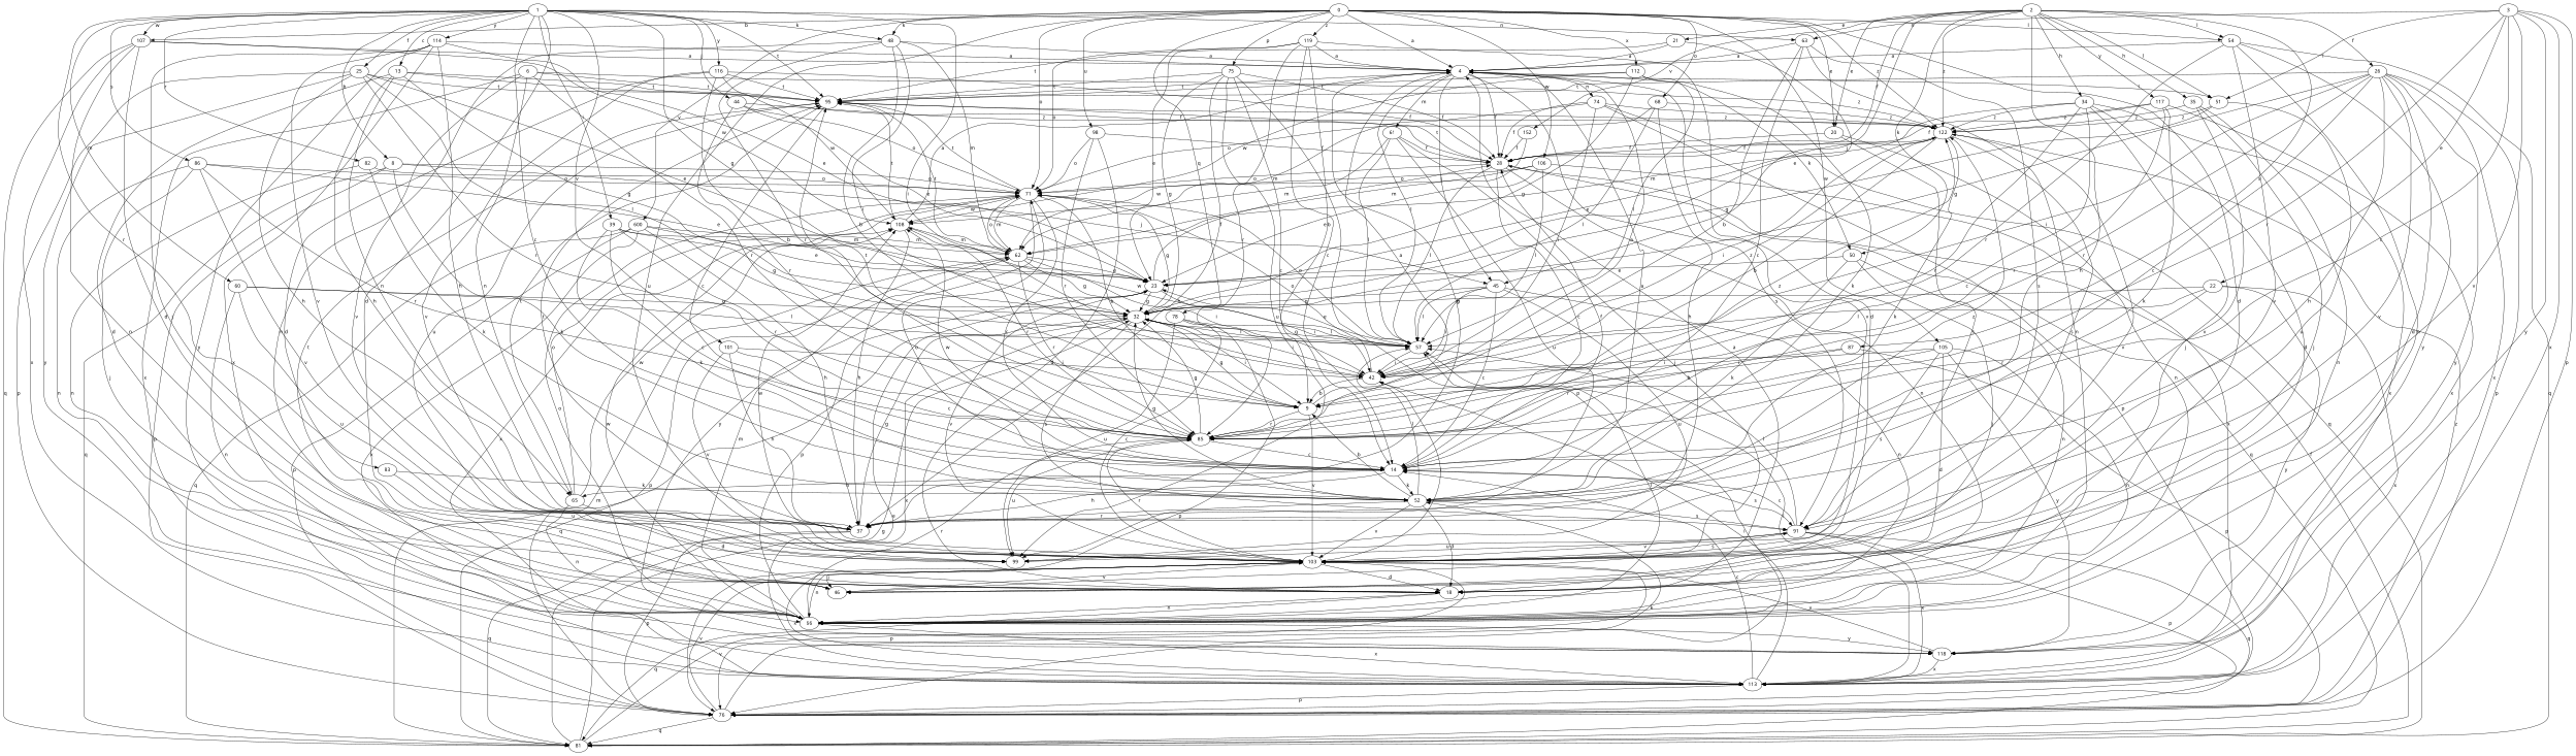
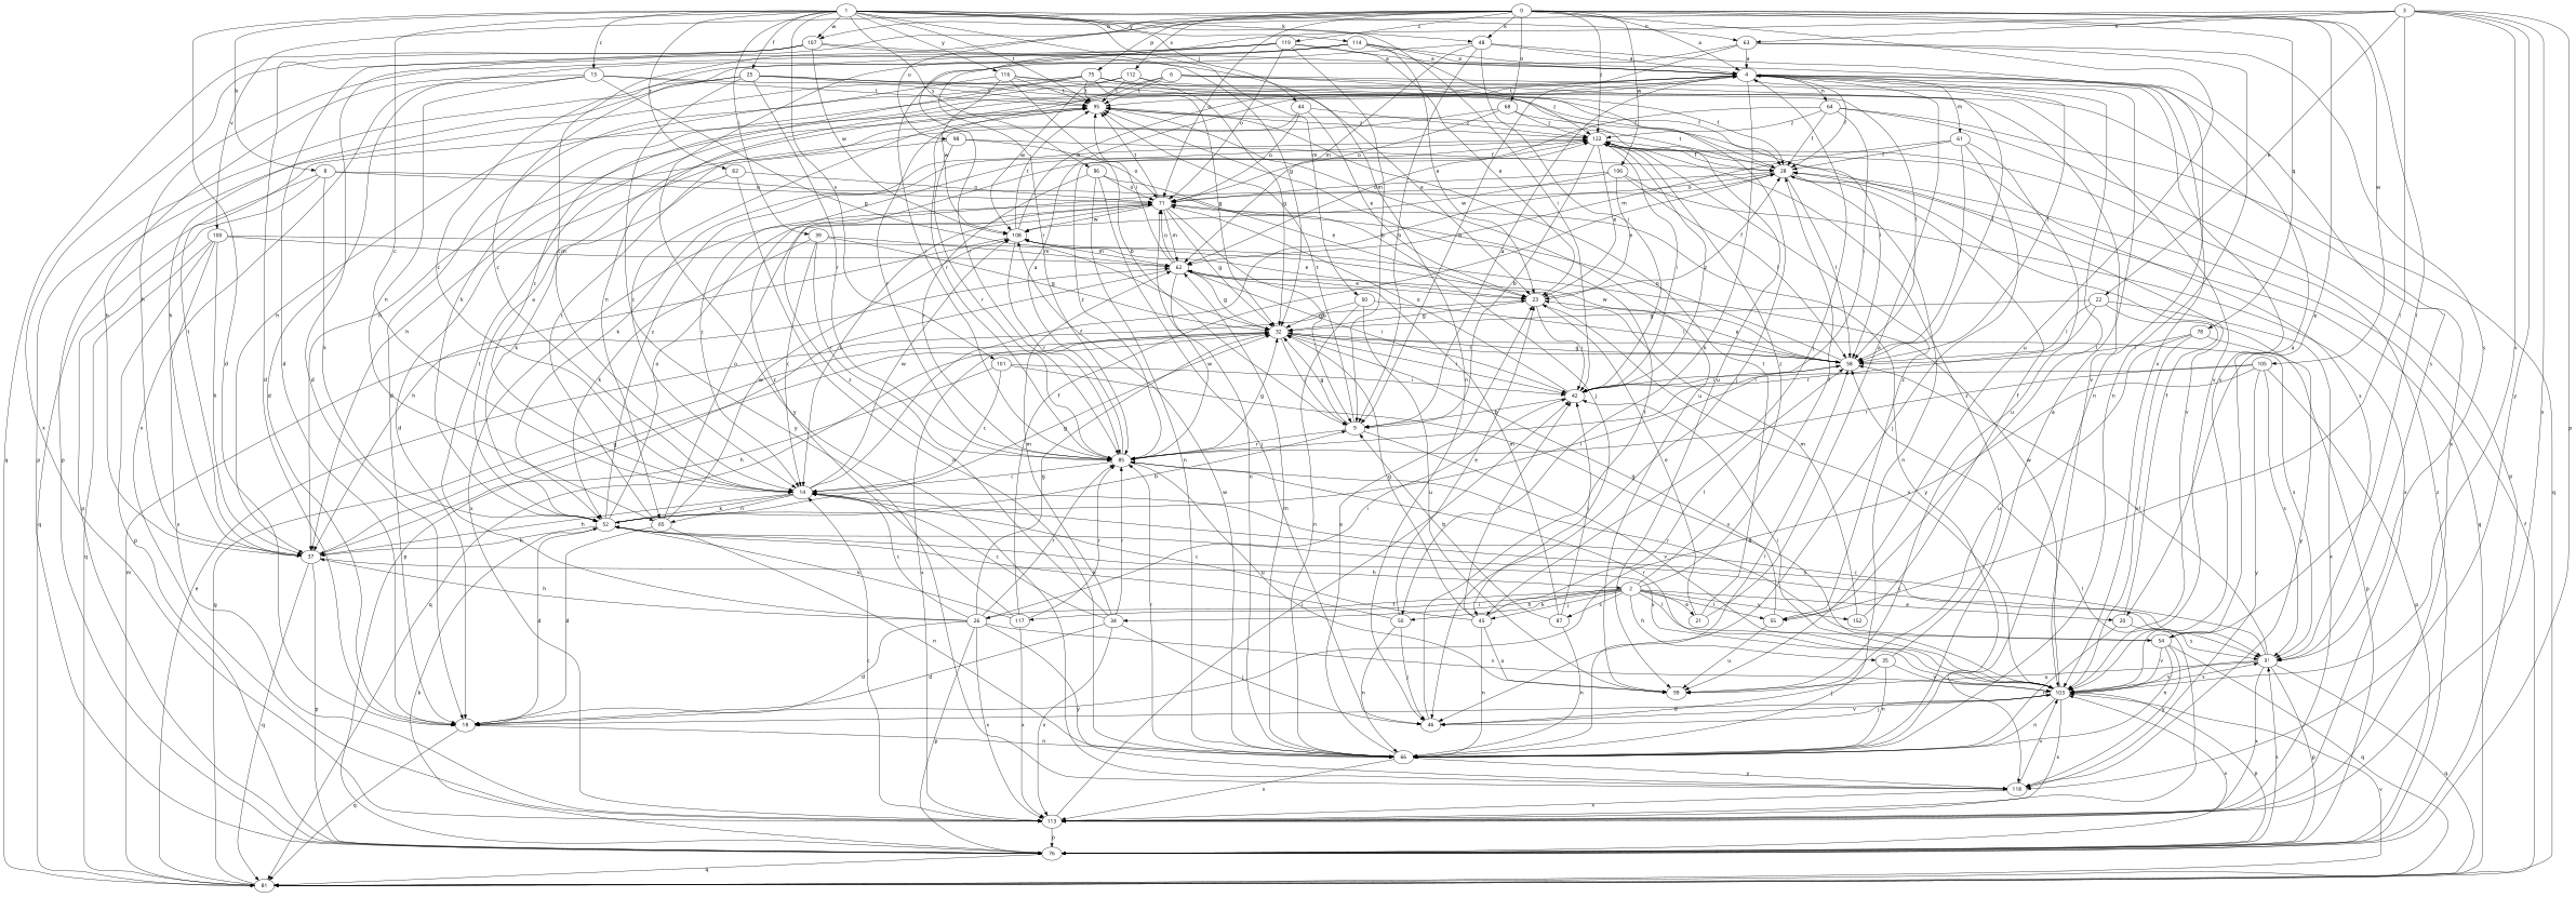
  strict digraph {
    fontname="Noto Sans"
    node [fontname="Noto Sans"]
    edge [fontname="Noto Sans"]
    0
    4
    18
    20
    48
    54
    68
    71
    75
    78
    98
    99
-   100 [label=600]
+   100
    105
    106
    112
    119
    122
    107
    95
    28
    37
    45
    50
-   55 [label=51]
+   55
    103
-   57
+   57 [label=58]
    61
-   64 [label=74]
+   64
    91
    6
    85
    113
    65
    81
    66
    42
    9
    62
    118
    14
    32
    108
    76
    23
    52
    1
    8
    13
    25
    39
    44
    60
    63
    82
-   83
    86
    101
    114
    116
    46
    2
    21
    26
    34
    35
    87
    n68 [label=152]
    117
    3
    22
    0 -> 4 [label=a]
    0 -> 18 [label=d]
    0 -> 20 [label=e]
    0 -> 48 [label=k]
    0 -> 54 [label=l]
    0 -> 68 [label=o]
    0 -> 71 [label=o]
    0 -> 75 [label=p]
    0 -> 78 [label=q]
    0 -> 98 [label=u]
    0 -> 99 [label=u]
    0 -> 100 [label=v]
    0 -> 105 [label=w]
    0 -> 106 [label=w]
    0 -> 112 [label=x]
    0 -> 119 [label=z]
    0 -> 122 [label=z]
    0 -> 107 [label=b]
    4 -> 95 [label=t]
    4 -> 28 [label=f]
    4 -> 37 [label=h]
    4 -> 45 [label=j]
    4 -> 50 [label=k]
    4 -> 55 [label=l]
    4 -> 103 [label=v]
    4 -> 57 [label=l]
    4 -> 61 [label=m]
    4 -> 64 [label=n]
    4 -> 91 [label=s]
    18 -> 81 [label=q]
    18 -> 66 [label=n]
    20 -> 28 [label=f]
    20 -> 91 [label=s]
    20 -> 66 [label=n]
    48 -> 4 [label=a]
    48 -> 85 [label=r]
    48 -> 66 [label=n]
    48 -> 42 [label=i]
    48 -> 9 [label=b]
    48 -> 62 [label=m]
    54 -> 4 [label=a]
    54 -> 103 [label=v]
    54 -> 85 [label=r]
    54 -> 81 [label=q]
    54 -> 66 [label=n]
    54 -> 118 [label=y]
    68 -> 71 [label=o]
    68 -> 122 [label=z]
    68 -> 37 [label=h]
    68 -> 57 [label=l]
    71 -> 95 [label=t]
    71 -> 113 [label=x]
    71 -> 9 [label=b]
    71 -> 62 [label=m]
    71 -> 118 [label=y]
    71 -> 14 [label=c]
    71 -> 32 [label=g]
    71 -> 108 [label=w]
    75 -> 99 [label=u]
    75 -> 95 [label=t]
    75 -> 28 [label=f]
    75 -> 37 [label=h]
    75 -> 14 [label=c]
    75 -> 32 [label=g]
    75 -> 76 [label=p]
    78 -> 99 [label=u]
-   78 -> 103 [label=c]
+   78 -> 103 [label=v]
    78 -> 57 [label=l]
    78 -> 76 [label=p]
    98 -> 18 [label=d]
    98 -> 71 [label=o]
    98 -> 28 [label=f]
    98 -> 85 [label=r]
    100 -> 37 [label=h]
    100 -> 113 [label=x]
    100 -> 81 [label=q]
    100 -> 62 [label=m]
    100 -> 76 [label=p]
    100 -> 23 [label=e]
    105 -> 18 [label=d]
    105 -> 91 [label=s]
    105 -> 85 [label=r]
    105 -> 42 [label=i]
    105 -> 118 [label=y]
    105 -> 76 [label=p]
    106 -> 71 [label=o]
    106 -> 57 [label=l]
    106 -> 113 [label=x]
    106 -> 108 [label=w]
    106 -> 23 [label=e]
    112 -> 95 [label=t]
    112 -> 57 [label=l]
    112 -> 32 [label=g]
    112 -> 108 [label=w]
    112 -> 52 [label=k]
    119 -> 4 [label=a]
    119 -> 18 [label=d]
    119 -> 71 [label=o]
    119 -> 85 [label=r]
    119 -> 9 [label=b]
    119 -> 14 [label=c]
    119 -> 23 [label=e]
    122 -> 28 [label=f]
    122 -> 103 [label=v]
    122 -> 91 [label=s]
    122 -> 42 [label=i]
    122 -> 9 [label=b]
    122 -> 23 [label=e]
    122 -> 52 [label=k]
    107 -> 4 [label=a]
    107 -> 18 [label=d]
    107 -> 113 [label=x]
    107 -> 81 [label=q]
-   107 -> 66 [label=n]
+   107 -> 46 [label=n]
    107 -> 108 [label=w]
    95 -> 99 [label=u]
    95 -> 122 [label=z]
    95 -> 14 [label=c]
    28 -> 71 [label=o]
    28 -> 95 [label=t]
    28 -> 57 [label=l]
    28 -> 81 [label=q]
    28 -> 66 [label=n]
    28 -> 14 [label=c]
    37 -> 95 [label=t]
    37 -> 81 [label=q]
    37 -> 32 [label=g]
    37 -> 76 [label=p]
    45 -> 99 [label=u]
    45 -> 57 [label=l]
    45 -> 66 [label=n]
    45 -> 42 [label=i]
    45 -> 14 [label=c]
    45 -> 32 [label=g]
    50 -> 66 [label=n]
    50 -> 23 [label=e]
    50 -> 52 [label=k]
    50 -> 46 [label=j]
    55 -> 99 [label=u]
    55 -> 122 [label=z]
    55 -> 32 [label=g]
    103 -> 18 [label=d]
    103 -> 91 [label=s]
    103 -> 85 [label=r]
    103 -> 113 [label=x]
    103 -> 66 [label=n]
    103 -> 42 [label=i]
    103 -> 108 [label=w]
    103 -> 76 [label=p]
    103 -> 46 [label=j]
    57 -> 71 [label=o]
    57 -> 42 [label=i]
    57 -> 32 [label=g]
    57 -> 108 [label=w]
    57 -> 23 [label=e]
    61 -> 99 [label=u]
    61 -> 28 [label=f]
    61 -> 57 [label=l]
    61 -> 62 [label=m]
    61 -> 46 [label=j]
    64 -> 122 [label=z]
    64 -> 28 [label=f]
    64 -> 81 [label=q]
    64 -> 42 [label=i]
    64 -> 62 [label=m]
    64 -> 76 [label=p]
    91 -> 99 [label=u]
    91 -> 103 [label=v]
    91 -> 57 [label=l]
    91 -> 113 [label=x]
    91 -> 81 [label=q]
    91 -> 14 [label=c]
    91 -> 76 [label=p]
    6 -> 122 [label=z]
    6 -> 95 [label=t]
    6 -> 103 [label=v]
    6 -> 85 [label=r]
    6 -> 113 [label=x]
    6 -> 65 [label=n]
    85 -> 4 [label=a]
    85 -> 99 [label=u]
    85 -> 122 [label=z]
    85 -> 14 [label=c]
    85 -> 32 [label=g]
    113 -> 57 [label=l]
    113 -> 42 [label=i]
    113 -> 14 [label=c]
    113 -> 76 [label=p]
    65 -> 18 [label=d]
    65 -> 71 [label=o]
    65 -> 95 [label=t]
    65 -> 66 [label=n]
    65 -> 108 [label=w]
    81 -> 28 [label=f]
    81 -> 103 [label=v]
    81 -> 62 [label=m]
    81 -> 32 [label=g]
    81 -> 23 [label=e]
    66 -> 4 [label=a]
    66 -> 71 [label=o]
    66 -> 57 [label=l]
    66 -> 85 [label=r]
    66 -> 113 [label=x]
    66 -> 62 [label=m]
    66 -> 118 [label=y]
    66 -> 108 [label=w]
-   66 -> 23 [label=p]
+   66 -> 23 [label=e]
    42 -> 71 [label=o]
    42 -> 122 [label=z]
    42 -> 9 [label=b]
    9 -> 4 [label=a]
    9 -> 95 [label=t]
    9 -> 103 [label=v]
    9 -> 85 [label=r]
    9 -> 32 [label=g]
    62 -> 71 [label=o]
-   62 -> 95 [label=t]
-   62 -> 85 [label=r]
+   62 -> 95 [label=i]
+   62 -> 85 [label=w]
    62 -> 42 [label=i]
    62 -> 32 [label=g]
    62 -> 76 [label=p]
    62 -> 23 [label=e]
    118 -> 103 [label=v]
    118 -> 113 [label=x]
    14 -> 28 [label=f]
    14 -> 37 [label=h]
    14 -> 91 [label=s]
    14 -> 65 [label=n]
    14 -> 108 [label=w]
    14 -> 52 [label=k]
    32 -> 57 [label=l]
    32 -> 91 [label=s]
    32 -> 113 [label=x]
    32 -> 81 [label=q]
    32 -> 42 [label=i]
    32 -> 9 [label=i]
    108 -> 4 [label=a]
    108 -> 95 [label=t]
    108 -> 37 [label=h]
    108 -> 85 [label=r]
    108 -> 62 [label=m]
    76 -> 122 [label=z]
    76 -> 103 [label=v]
+   76 -> 91 [label=s]
    76 -> 81 [label=q]
    76 -> 52 [label=k]
    23 -> 28 [label=f]
    23 -> 103 [label=v]
    23 -> 42 [label=i]
    23 -> 32 [label=g]
    52 -> 4 [label=a]
    52 -> 18 [label=d]
    52 -> 71 [label=o]
    52 -> 122 [label=z]
-   52 -> 37 [label=r]
+   52 -> 37 [label=h]
    52 -> 103 [label=v]
    52 -> 57 [label=l]
    52 -> 91 [label=s]
    52 -> 9 [label=b]
    52 -> 32 [label=g]
    1 -> 18 [label=d]
    1 -> 48 [label=k]
    1 -> 107 [label=w]
    1 -> 95 [label=t]
    1 -> 42 [label=i]
    1 -> 14 [label=c]
    1 -> 32 [label=g]
    1 -> 8 [label=b]
    1 -> 13 [label=c]
    1 -> 25 [label=f]
    1 -> 39 [label=i]
    1 -> 44 [label=j]
    1 -> 60 [label=m]
    1 -> 63 [label=n]
    1 -> 82 [label=r]
-   1 -> 83 [label=r]
    1 -> 86 [label=s]
    1 -> 101 [label=v]
    1 -> 114 [label=y]
    1 -> 116 [label=y]
    8 -> 71 [label=o]
    8 -> 45 [label=j]
    8 -> 81 [label=q]
    8 -> 76 [label=p]
    8 -> 52 [label=k]
    13 -> 18 [label=d]
    13 -> 95 [label=t]
    13 -> 28 [label=f]
    13 -> 37 [label=h]
    13 -> 65 [label=n]
    13 -> 32 [label=g]
    25 -> 95 [label=t]
    25 -> 37 [label=h]
    25 -> 57 [label=l]
    25 -> 85 [label=r]
    25 -> 118 [label=y]
    25 -> 76 [label=p]
    25 -> 23 [label=e]
    39 -> 85 [label=r]
    39 -> 62 [label=m]
    39 -> 14 [label=c]
    39 -> 32 [label=g]
    39 -> 52 [label=k]
    44 -> 71 [label=o]
    44 -> 122 [label=z]
    44 -> 85 [label=r]
    44 -> 23 [label=e]
    60 -> 99 [label=u]
    60 -> 57 [label=l]
    60 -> 66 [label=n]
    60 -> 32 [label=g]
    63 -> 4 [label=a]
    63 -> 91 [label=s]
    63 -> 66 [label=n]
    63 -> 9 [label=b]
    63 -> 14 [label=c]
    82 -> 71 [label=o]
    82 -> 66 [label=n]
    82 -> 52 [label=k]
-   83 -> 99 [label=u]
-   83 -> 52 [label=k]
    86 -> 71 [label=o]
-   86 -> 103 [label=v]
    86 -> 85 [label=r]
    86 -> 66 [label=n]
    86 -> 23 [label=e]
    86 -> 46 [label=j]
    101 -> 37 [label=h]
    101 -> 103 [label=v]
    101 -> 42 [label=i]
    101 -> 14 [label=c]
    114 -> 4 [label=a]
    114 -> 37 [label=h]
    114 -> 103 [label=v]
    114 -> 113 [label=x]
    114 -> 118 [label=y]
    114 -> 23 [label=e]
    114 -> 46 [label=j]
    116 -> 18 [label=d]
    116 -> 95 [label=t]
    116 -> 28 [label=f]
    116 -> 103 [label=v]
    116 -> 9 [label=b]
    116 -> 108 [label=w]
    46 -> 95 [label=t]
    46 -> 103 [label=v]
    2 -> 20 [label=e]
    2 -> 54 [label=l]
    2 -> 122 [label=z]
    2 -> 28 [label=f]
-   2 -> 37 [label=h]
+   37 -> 2 [label=h]
    2 -> 45 [label=j]
    2 -> 50 [label=k]
    2 -> 55 [label=l]
    2 -> 21 [label=e]
    2 -> 26 [label=f]
    2 -> 34 [label=h]
    2 -> 35 [label=h]
    2 -> 87 [label=s]
    2 -> n68 [label=v]
-   2 -> 117 [label=y]
+   2 -> 117 [label=i]
    21 -> 4 [label=a]
    21 -> 95 [label=t]
    21 -> 23 [label=e]
    26 -> 18 [label=d]
    26 -> 95 [label=t]
    26 -> 37 [label=h]
    26 -> 103 [label=v]
    26 -> 85 [label=r]
    26 -> 113 [label=x]
    26 -> 42 [label=i]
    26 -> 118 [label=y]
    26 -> 14 [label=c]
    26 -> 32 [label=g]
    26 -> 76 [label=p]
    34 -> 18 [label=d]
    34 -> 122 [label=z]
    34 -> 85 [label=r]
    34 -> 113 [label=x]
    34 -> 62 [label=m]
    34 -> 14 [label=c]
    34 -> 46 [label=j]
    35 -> 122 [label=z]
    35 -> 103 [label=v]
    35 -> 66 [label=n]
    35 -> 46 [label=j]
    87 -> 66 [label=n]
    87 -> 42 [label=i]
    87 -> 9 [label=b]
+   87 -> 62 [label=m]
    n68 -> 28 [label=f]
    n68 -> 62 [label=m]
    117 -> 122 [label=z]
    117 -> 28 [label=f]
    117 -> 85 [label=r]
    117 -> 113 [label=x]
    117 -> 52 [label=k]
    3 -> 55 [label=l]
    3 -> 103 [label=v]
    3 -> 85 [label=r]
    3 -> 113 [label=x]
    3 -> 118 [label=y]
    3 -> 14 [label=c]
    3 -> 76 [label=p]
    3 -> 63 [label=n]
    3 -> 22 [label=e]
    22 -> 57 [label=l]
    22 -> 85 [label=r]
    22 -> 113 [label=x]
    22 -> 118 [label=y]
    22 -> 32 [label=g]
  }
